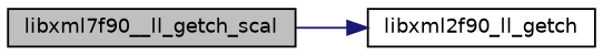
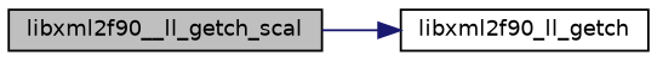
  digraph {
    rankdir=LR
    fontname="DejaVu Sans"
    node [color=black fontname="DejaVu Sans" fontsize=10 shape=record style=filled]
-   n1 [fillcolor=grey75 fontcolor=black height=0.2 label=libxml7f90__ll_getch_scal width=0.4]
+   n1 [fillcolor=grey75 fontcolor=black height=0.2 label=libxml2f90__ll_getch_scal width=0.4]
    n2 [fillcolor=white height=0.2 label=libxml2f90_ll_getch width=0.4]
    n1 -> n2 [color=midnightblue fontname="DejaVu Sans" fontsize=10 labelfontname=Helvetica labelfontsize=10 style=solid]
  }
